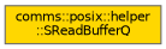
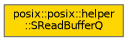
  digraph {
    rankdir=TB
-   n1 [color=gray40 fillcolor=gold fontname=Helvetica fontsize=10 height=0.2 label="comms::posix::helper\l::SReadBufferQ" shape=record style=filled width=0.4]
+   n1 [color=gray40 fillcolor=gold fontname=Helvetica fontsize=10 height=0.2 label="posix::posix::helper\l::SReadBufferQ" shape=record style=filled width=0.4]
  }
